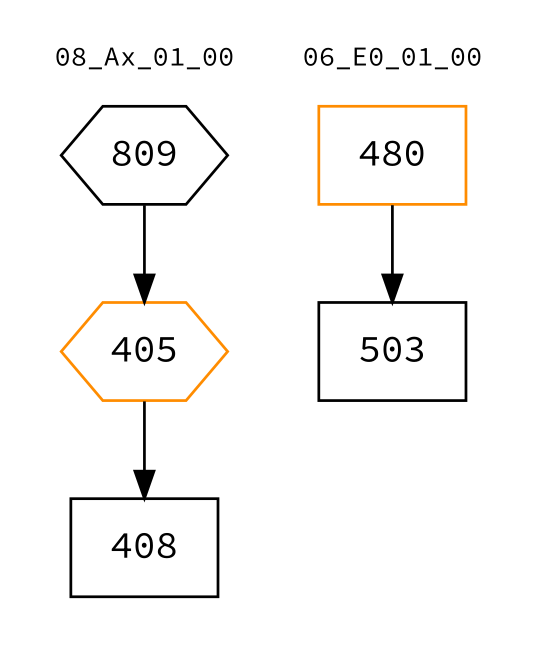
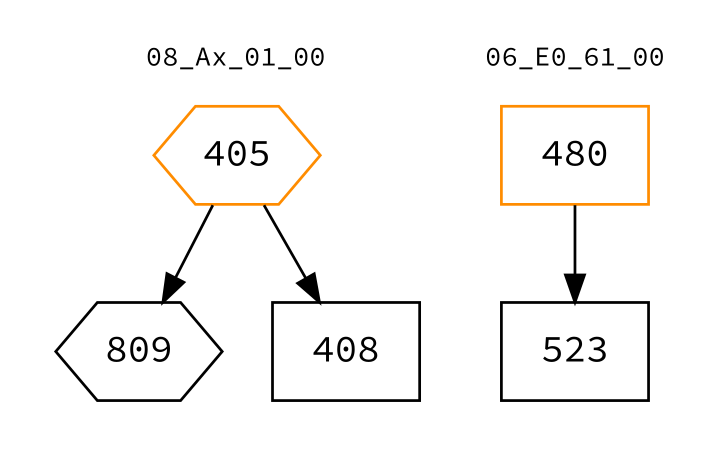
  digraph {
    fontname="Source Code Pro"
    node [color=black fontname="Source Code Pro" shape=box]
    edge [color=black fontname="Source Code Pro"]
    n1 [color=darkorange label=405 shape=hexagon]
    n2 [label=809 shape=hexagon]
    n3 [label=408]
    n4 [color=darkorange label=480]
-   n5 [label=503]
+   n5 [label=523]
    subgraph cluster_1 {
      color=white
      fontsize=10
      label="08_Ax_01_00"
      n1
      n2
      n3
    }
    subgraph cluster_2 {
      color=white
      fontsize=10
-     label="06_E0_01_00"
+     label="06_E0_61_00"
      n4
      n5
    }
-   n2 -> n1
+   n1 -> n2
    n1 -> n3
    n4 -> n5
  }
